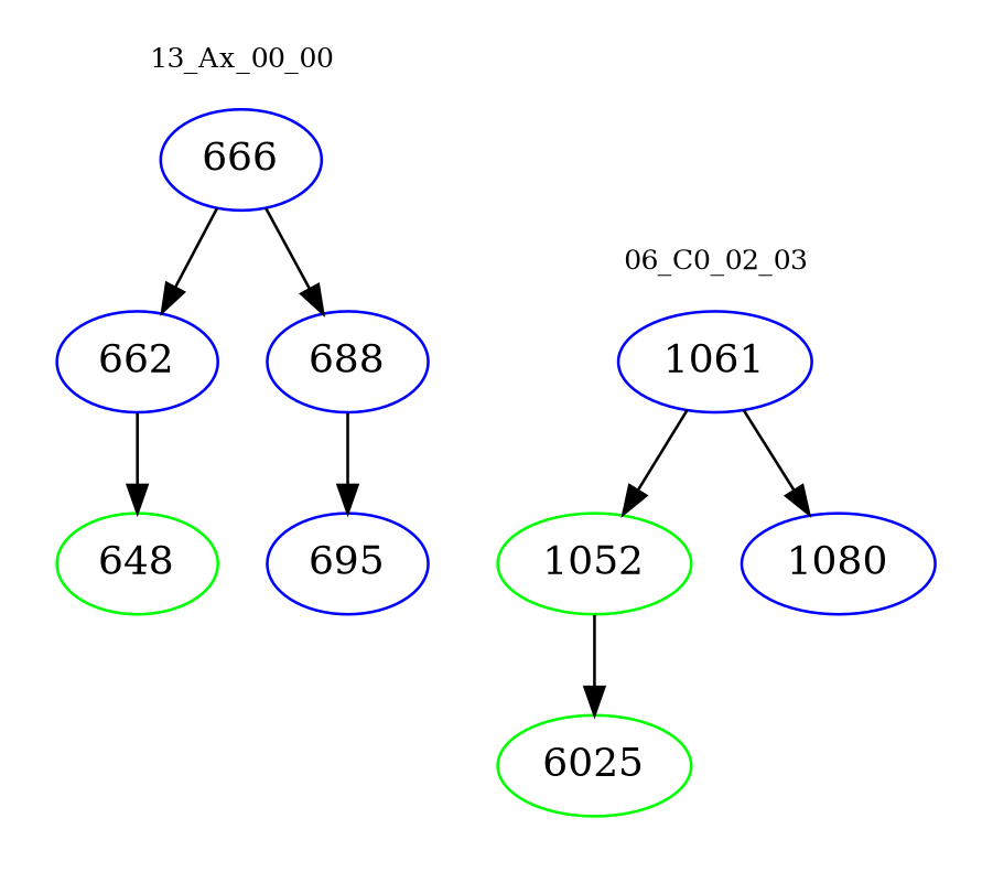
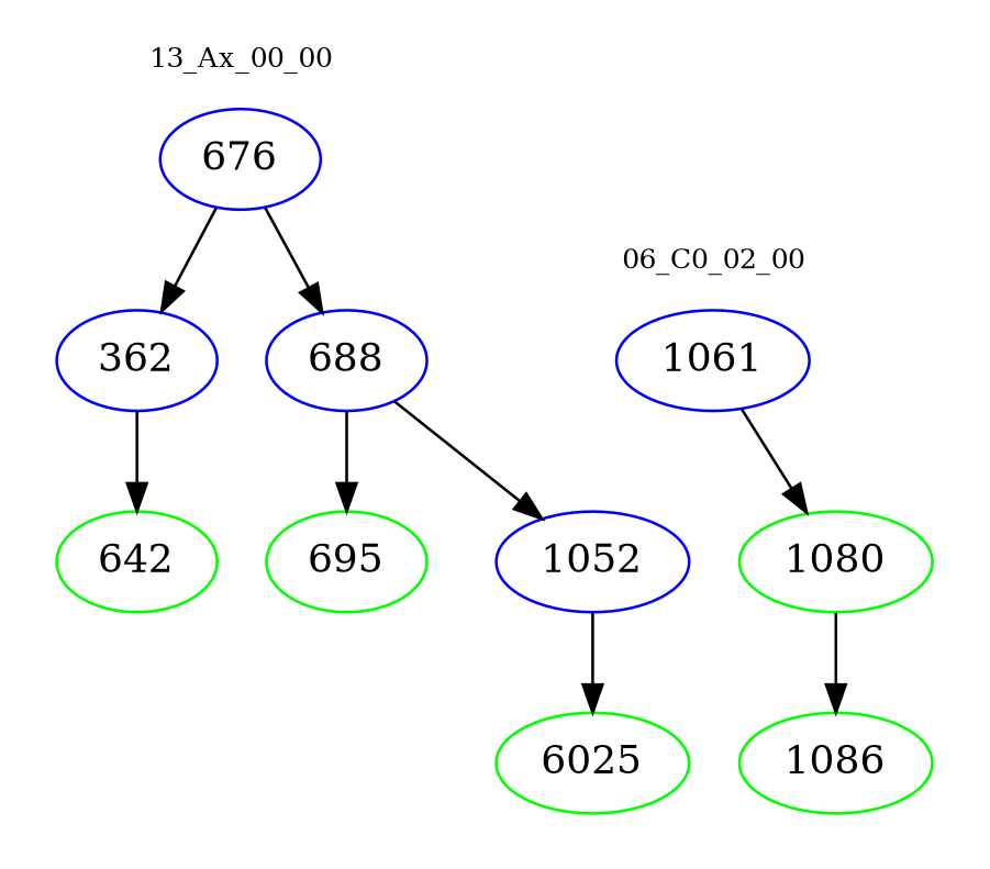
  digraph {
    node [color=blue]
    edge [color=black]
-   n1 [label=666]
-   n2 [label=662]
+   n1 [label=676]
+   n2 [label=362]
    n3 [label=688]
-   n4 [color=green label=648]
-   n5 [label=695]
+   n4 [color=green label=642]
+   n5 [color=green label=695]
    n6 [label=1061]
-   n7 [color=green label=1052]
-   n8 [label=1080]
+   n7 [label=1052]
+   n8 [color=green label=1080]
    n9 [color=green label=6025]
+   n10 [color=green label=1086]
    subgraph cluster_1 {
      color=white
      fontsize=10
      label="13_Ax_00_00"
      n1
      n2
      n3
      n4
      n5
    }
    subgraph cluster_2 {
      color=white
      fontsize=10
-     label="06_C0_02_03"
+     label="06_C0_02_00"
      n6
      n7
      n8
      n9
+     n10
    }
    n1 -> n2
    n1 -> n3
    n2 -> n4
    n3 -> n5
-   n6 -> n7
+   n3 -> n7
    n6 -> n8
    n7 -> n9
+   n8 -> n10
  }
